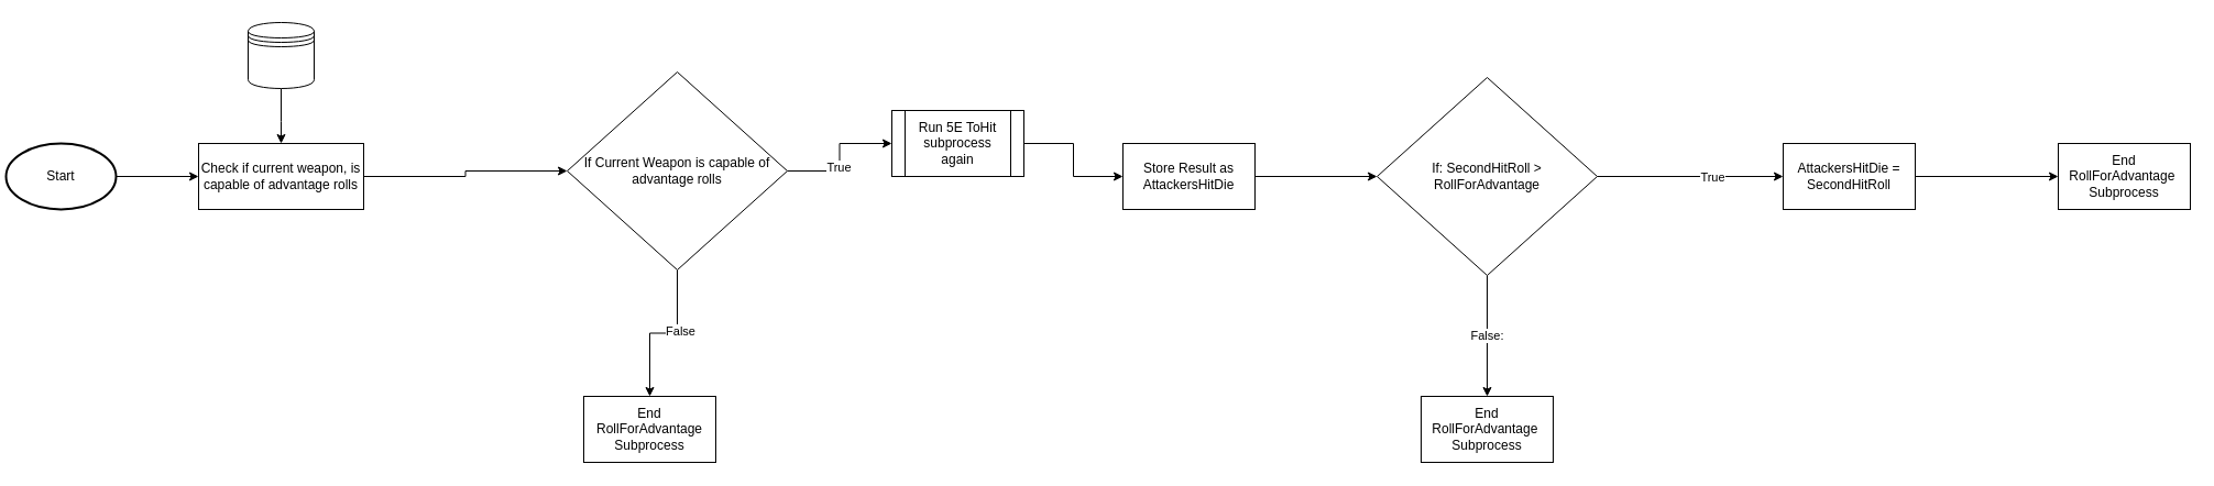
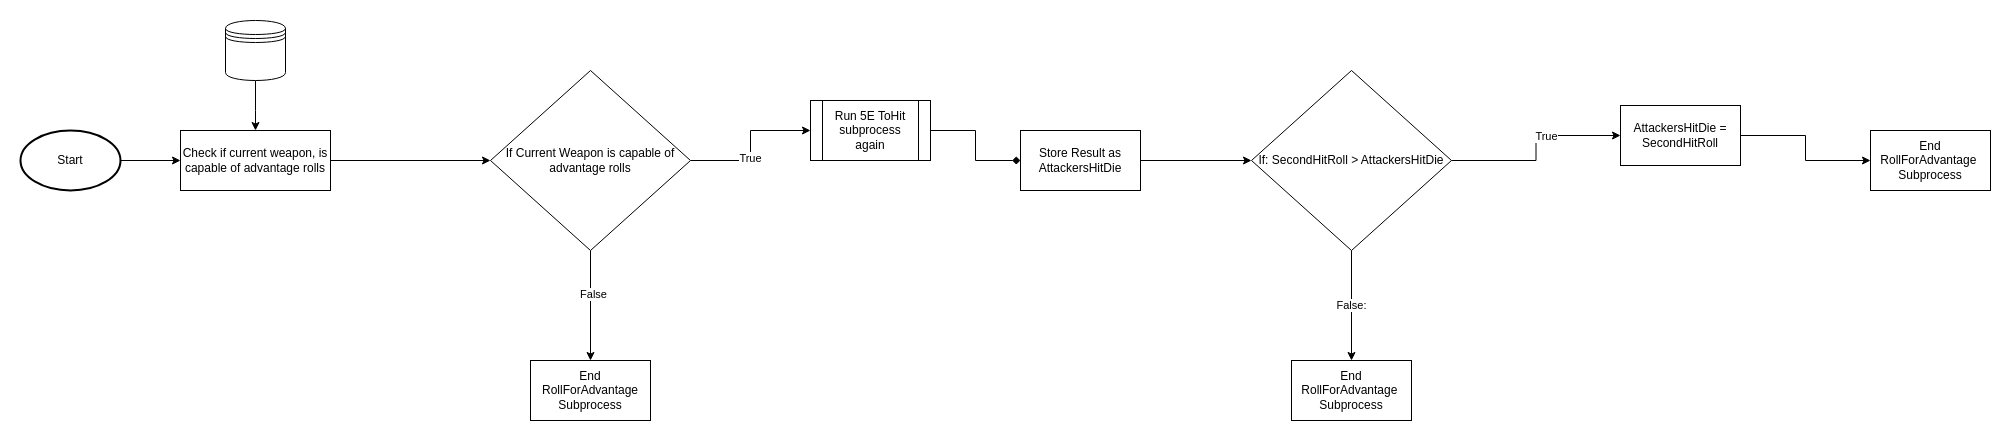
  <mxCell id="0" />
  <mxCell id="1" parent="0" />
  <mxCell id="2" style="edgeStyle=orthogonalEdgeStyle;rounded=0;orthogonalLoop=1;jettySize=auto;html=1;entryX=0;entryY=0.5;entryDx=0;entryDy=0;" edge="1" parent="1" source="3" target="5"><mxGeometry relative="1" as="geometry" /></mxCell>
- <mxCell id="3" value="Start" style="strokeWidth=2;html=1;shape=mxgraph.flowchart.start_1;whiteSpace=wrap;" vertex="1" parent="1"><mxGeometry x="5" y="130" width="100" height="60" as="geometry" /></mxCell>
+ <mxCell id="3" value="Start" style="strokeWidth=2;html=1;shape=mxgraph.flowchart.start_1;whiteSpace=wrap;" vertex="1" parent="1"><mxGeometry x="20" y="130" width="100" height="60" as="geometry" /></mxCell>
  <mxCell id="4" style="edgeStyle=orthogonalEdgeStyle;rounded=0;orthogonalLoop=1;jettySize=auto;html=1;entryX=0;entryY=0.5;entryDx=0;entryDy=0;" edge="1" parent="1" source="5" target="12"><mxGeometry relative="1" as="geometry"><mxPoint x="470" y="160" as="targetPoint" /></mxGeometry></mxCell>
  <mxCell id="5" value="Check if current weapon, is capable of advantage rolls" style="whiteSpace=wrap;html=1;" vertex="1" parent="1"><mxGeometry x="180" y="130" width="150" height="60" as="geometry" /></mxCell>
  <mxCell id="6" value="" style="edgeStyle=orthogonalEdgeStyle;rounded=0;orthogonalLoop=1;jettySize=auto;html=1;" edge="1" parent="1" source="7" target="5"><mxGeometry relative="1" as="geometry"><Array as="points"><mxPoint x="255" y="110" /><mxPoint x="255" y="110" /></Array></mxGeometry></mxCell>
  <mxCell id="7" value="" style="shape=datastore;whiteSpace=wrap;html=1;" vertex="1" parent="1"><mxGeometry x="225" y="20" width="60" height="60" as="geometry" /></mxCell>
  <mxCell id="8" style="edgeStyle=orthogonalEdgeStyle;rounded=0;orthogonalLoop=1;jettySize=auto;html=1;exitX=1;exitY=0.5;exitDx=0;exitDy=0;entryX=0;entryY=0.5;entryDx=0;entryDy=0;" edge="1" parent="1" source="12" target="14"><mxGeometry relative="1" as="geometry"><mxPoint x="820" y="160" as="targetPoint" /></mxGeometry></mxCell>
  <mxCell id="9" value="True" style="edgeLabel;html=1;align=center;verticalAlign=middle;resizable=0;points=[];" vertex="1" connectable="0" parent="8"><mxGeometry x="-0.157" y="1" relative="1" as="geometry"><mxPoint as="offset" /></mxGeometry></mxCell>
  <mxCell id="10" style="edgeStyle=orthogonalEdgeStyle;rounded=0;orthogonalLoop=1;jettySize=auto;html=1;exitX=0.5;exitY=1;exitDx=0;exitDy=0;entryX=0.5;entryY=0;entryDx=0;entryDy=0;" edge="1" parent="1" source="12" target="17"><mxGeometry relative="1" as="geometry"><mxPoint x="590" y="350" as="targetPoint" /></mxGeometry></mxCell>
  <mxCell id="11" value="False" style="edgeLabel;html=1;align=center;verticalAlign=middle;resizable=0;points=[];" vertex="1" connectable="0" parent="10"><mxGeometry x="-0.216" y="2" relative="1" as="geometry"><mxPoint as="offset" /></mxGeometry></mxCell>
- <mxCell id="12" value="If Current Weapon is capable of advantage rolls" style="rhombus;whiteSpace=wrap;html=1;" vertex="1" parent="1"><mxGeometry x="515" y="65" width="200" height="180" as="geometry" /></mxCell>
- <mxCell id="13" style="edgeStyle=orthogonalEdgeStyle;rounded=0;orthogonalLoop=1;jettySize=auto;html=1;exitX=1;exitY=0.5;exitDx=0;exitDy=0;entryX=0;entryY=0.5;entryDx=0;entryDy=0;" edge="1" parent="1" source="14" target="16"><mxGeometry relative="1" as="geometry"><mxPoint x="1000" y="160" as="targetPoint" /></mxGeometry></mxCell>
+ <mxCell id="12" value="If Current Weapon is capable of advantage rolls" style="rhombus;whiteSpace=wrap;html=1;" vertex="1" parent="1"><mxGeometry x="490" y="70" width="200" height="180" as="geometry" /></mxCell>
+ <mxCell id="13" style="edgeStyle=orthogonalEdgeStyle;rounded=0;orthogonalLoop=1;jettySize=auto;html=1;exitX=1;exitY=0.5;exitDx=0;exitDy=0;entryX=0;entryY=0.5;entryDx=0;entryDy=0;endArrow=diamond;" edge="1" parent="1" source="14" target="16"><mxGeometry relative="1" as="geometry"><mxPoint x="1000" y="160" as="targetPoint" /></mxGeometry></mxCell>
  <mxCell id="14" value="Run 5E ToHit subprocess again" style="shape=process;whiteSpace=wrap;html=1;backgroundOutline=1;" vertex="1" parent="1"><mxGeometry x="810" y="100" width="120" height="60" as="geometry" /></mxCell>
  <mxCell id="15" style="edgeStyle=orthogonalEdgeStyle;rounded=0;orthogonalLoop=1;jettySize=auto;html=1;exitX=1;exitY=0.5;exitDx=0;exitDy=0;" edge="1" parent="1" source="16" target="21"><mxGeometry relative="1" as="geometry" /></mxCell>
  <mxCell id="16" value="Store Result as AttackersHitDie" style="whiteSpace=wrap;html=1;" vertex="1" parent="1"><mxGeometry x="1020" y="130" width="120" height="60" as="geometry" /></mxCell>
  <mxCell id="17" value="End RollForAdvantage&lt;br&gt;Subprocess" style="rounded=0;whiteSpace=wrap;html=1;" vertex="1" parent="1"><mxGeometry x="530" y="360" width="120" height="60" as="geometry" /></mxCell>
  <mxCell id="18" value="False:" style="edgeStyle=orthogonalEdgeStyle;rounded=0;orthogonalLoop=1;jettySize=auto;html=1;exitX=0.5;exitY=1;exitDx=0;exitDy=0;entryX=0.5;entryY=0;entryDx=0;entryDy=0;" edge="1" parent="1" source="21" target="22"><mxGeometry relative="1" as="geometry"><mxPoint x="1351" y="350" as="targetPoint" /></mxGeometry></mxCell>
  <mxCell id="19" style="edgeStyle=orthogonalEdgeStyle;rounded=0;orthogonalLoop=1;jettySize=auto;html=1;exitX=1;exitY=0.5;exitDx=0;exitDy=0;entryX=0;entryY=0.5;entryDx=0;entryDy=0;" edge="1" parent="1" source="21" target="25"><mxGeometry relative="1" as="geometry"><mxPoint x="1550" y="160" as="targetPoint" /></mxGeometry></mxCell>
  <mxCell id="20" value="True" style="edgeLabel;html=1;align=center;verticalAlign=middle;resizable=0;points=[];" vertex="1" connectable="0" parent="19"><mxGeometry x="0.228" y="-1" relative="1" as="geometry"><mxPoint y="-1" as="offset" /></mxGeometry></mxCell>
- <mxCell id="21" value="If: SecondHitRoll &amp;gt; RollForAdvantage" style="rhombus;whiteSpace=wrap;html=1;" vertex="1" parent="1"><mxGeometry x="1251" y="70" width="200" height="180" as="geometry" /></mxCell>
+ <mxCell id="21" value="If: SecondHitRoll &amp;gt; AttackersHitDie" style="rhombus;whiteSpace=wrap;html=1;" vertex="1" parent="1"><mxGeometry x="1251" y="70" width="200" height="180" as="geometry" /></mxCell>
  <mxCell id="22" value="End RollForAdvantage&amp;nbsp;&lt;br&gt;Subprocess" style="whiteSpace=wrap;html=1;" vertex="1" parent="1"><mxGeometry x="1291" y="360" width="120" height="60" as="geometry" /></mxCell>
  <mxCell id="23" value="End RollForAdvantage&amp;nbsp;&lt;br&gt;Subprocess" style="whiteSpace=wrap;html=1;" vertex="1" parent="1"><mxGeometry x="1870" y="130" width="120" height="60" as="geometry" /></mxCell>
  <mxCell id="24" style="edgeStyle=orthogonalEdgeStyle;rounded=0;orthogonalLoop=1;jettySize=auto;html=1;" edge="1" parent="1" source="25" target="23"><mxGeometry relative="1" as="geometry" /></mxCell>
- <mxCell id="25" value="AttackersHitDie = SecondHitRoll" style="whiteSpace=wrap;html=1;" vertex="1" parent="1"><mxGeometry x="1620" y="130" width="120" height="60" as="geometry" /></mxCell>
+ <mxCell id="25" value="AttackersHitDie = SecondHitRoll" style="whiteSpace=wrap;html=1;" vertex="1" parent="1"><mxGeometry x="1620" y="105" width="120" height="60" as="geometry" /></mxCell>
